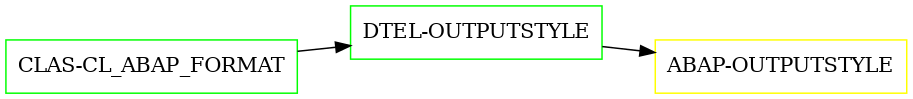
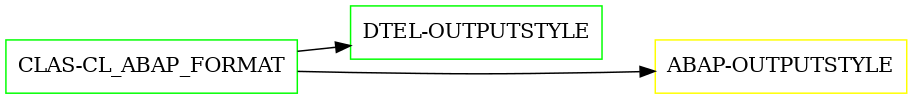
  digraph {
    rankdir=LR
    node [color=green shape=box]
    "CLAS-CL_ABAP_FORMAT"
    "DTEL-OUTPUTSTYLE"
    n3 [color=yellow label="ABAP-OUTPUTSTYLE"]
    "CLAS-CL_ABAP_FORMAT" -> "DTEL-OUTPUTSTYLE"
-   "DTEL-OUTPUTSTYLE" -> n3
+   "CLAS-CL_ABAP_FORMAT" -> n3
  }
